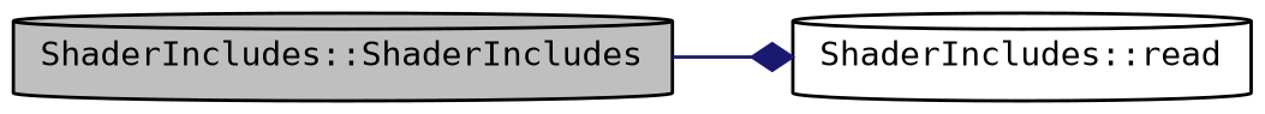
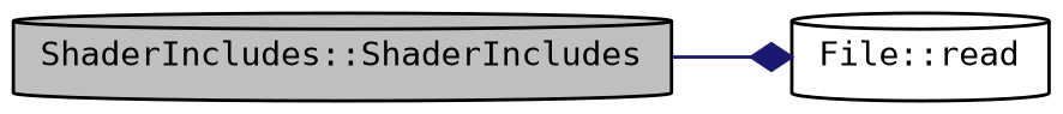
  digraph {
    rankdir=LR
    fontname="DejaVu Sans Mono"
    node [color=black fontname="DejaVu Sans Mono" fontsize=10 shape=cylinder]
    n1 [fillcolor=grey75 fontcolor=black height=0.2 label="ShaderIncludes::ShaderIncludes" style=filled width=0.4]
-   n2 [height=0.2 label="ShaderIncludes::read" width=0.4]
+   n2 [height=0.2 label="File::read" width=0.4]
    n1 -> n2 [color=midnightblue fontname="DejaVu Sans Mono" fontsize=10 labelfontname=Helvetica labelfontsize=10 style=solid arrowhead=diamond]
  }
